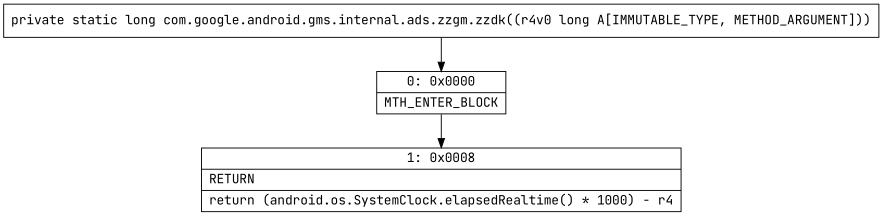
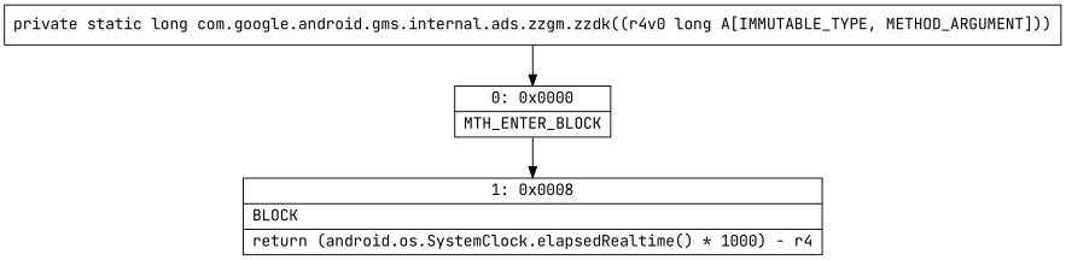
  digraph {
    fontname="JetBrains Mono"
    node [shape=record fontname="JetBrains Mono"]
    edge [fontname="JetBrains Mono"]
    n1 [label="{0\:\ 0x0000|MTH_ENTER_BLOCK\l}"]
-   n2 [label="{1\:\ 0x0008|RETURN\l|return (android.os.SystemClock.elapsedRealtime() * 1000) \- r4\l}"]
+   n2 [label="{1\:\ 0x0008|BLOCK\l|return (android.os.SystemClock.elapsedRealtime() * 1000) \- r4\l}"]
    n3 [label="{private static long com.google.android.gms.internal.ads.zzgm.zzdk((r4v0 long A[IMMUTABLE_TYPE, METHOD_ARGUMENT])) }"]
    n1 -> n2
    n3 -> n1
  }
